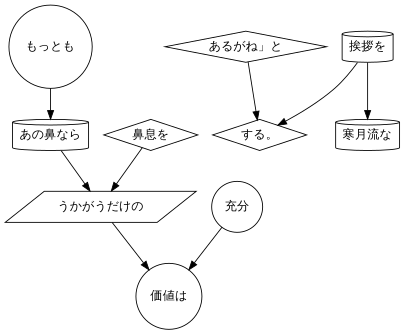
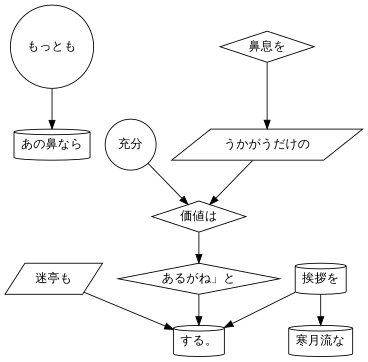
  digraph {
    fontname=Lato
    node [fontname=Lato shape=cylinder]
    edge [fontname=Lato]
    n1 [label="もっとも" shape=circle]
    n2 [label="あの鼻なら"]
    n3 [label="うかがうだけの" shape=parallelogram]
-   n4 [label="価値は" shape=circle]
+   n4 [label="価値は" shape=diamond]
    n5 [label="充分" shape=circle]
    n6 [label="鼻息を" shape=diamond]
    n7 [label="あるがね」と" shape=diamond]
-   n8 [label="する。" shape=diamond]
+   n8 [label="する。"]
+   n9 [label="迷亭も" shape=parallelogram]
    n10 [label="寒月流な"]
    n11 [label="挨拶を"]
    n1 -> n2
-   n2 -> n3
    n3 -> n4
+   n4 -> n7
    n5 -> n4
    n6 -> n3
    n7 -> n8
+   n9 -> n8
    n11 -> n8
    n11 -> n10
  }
